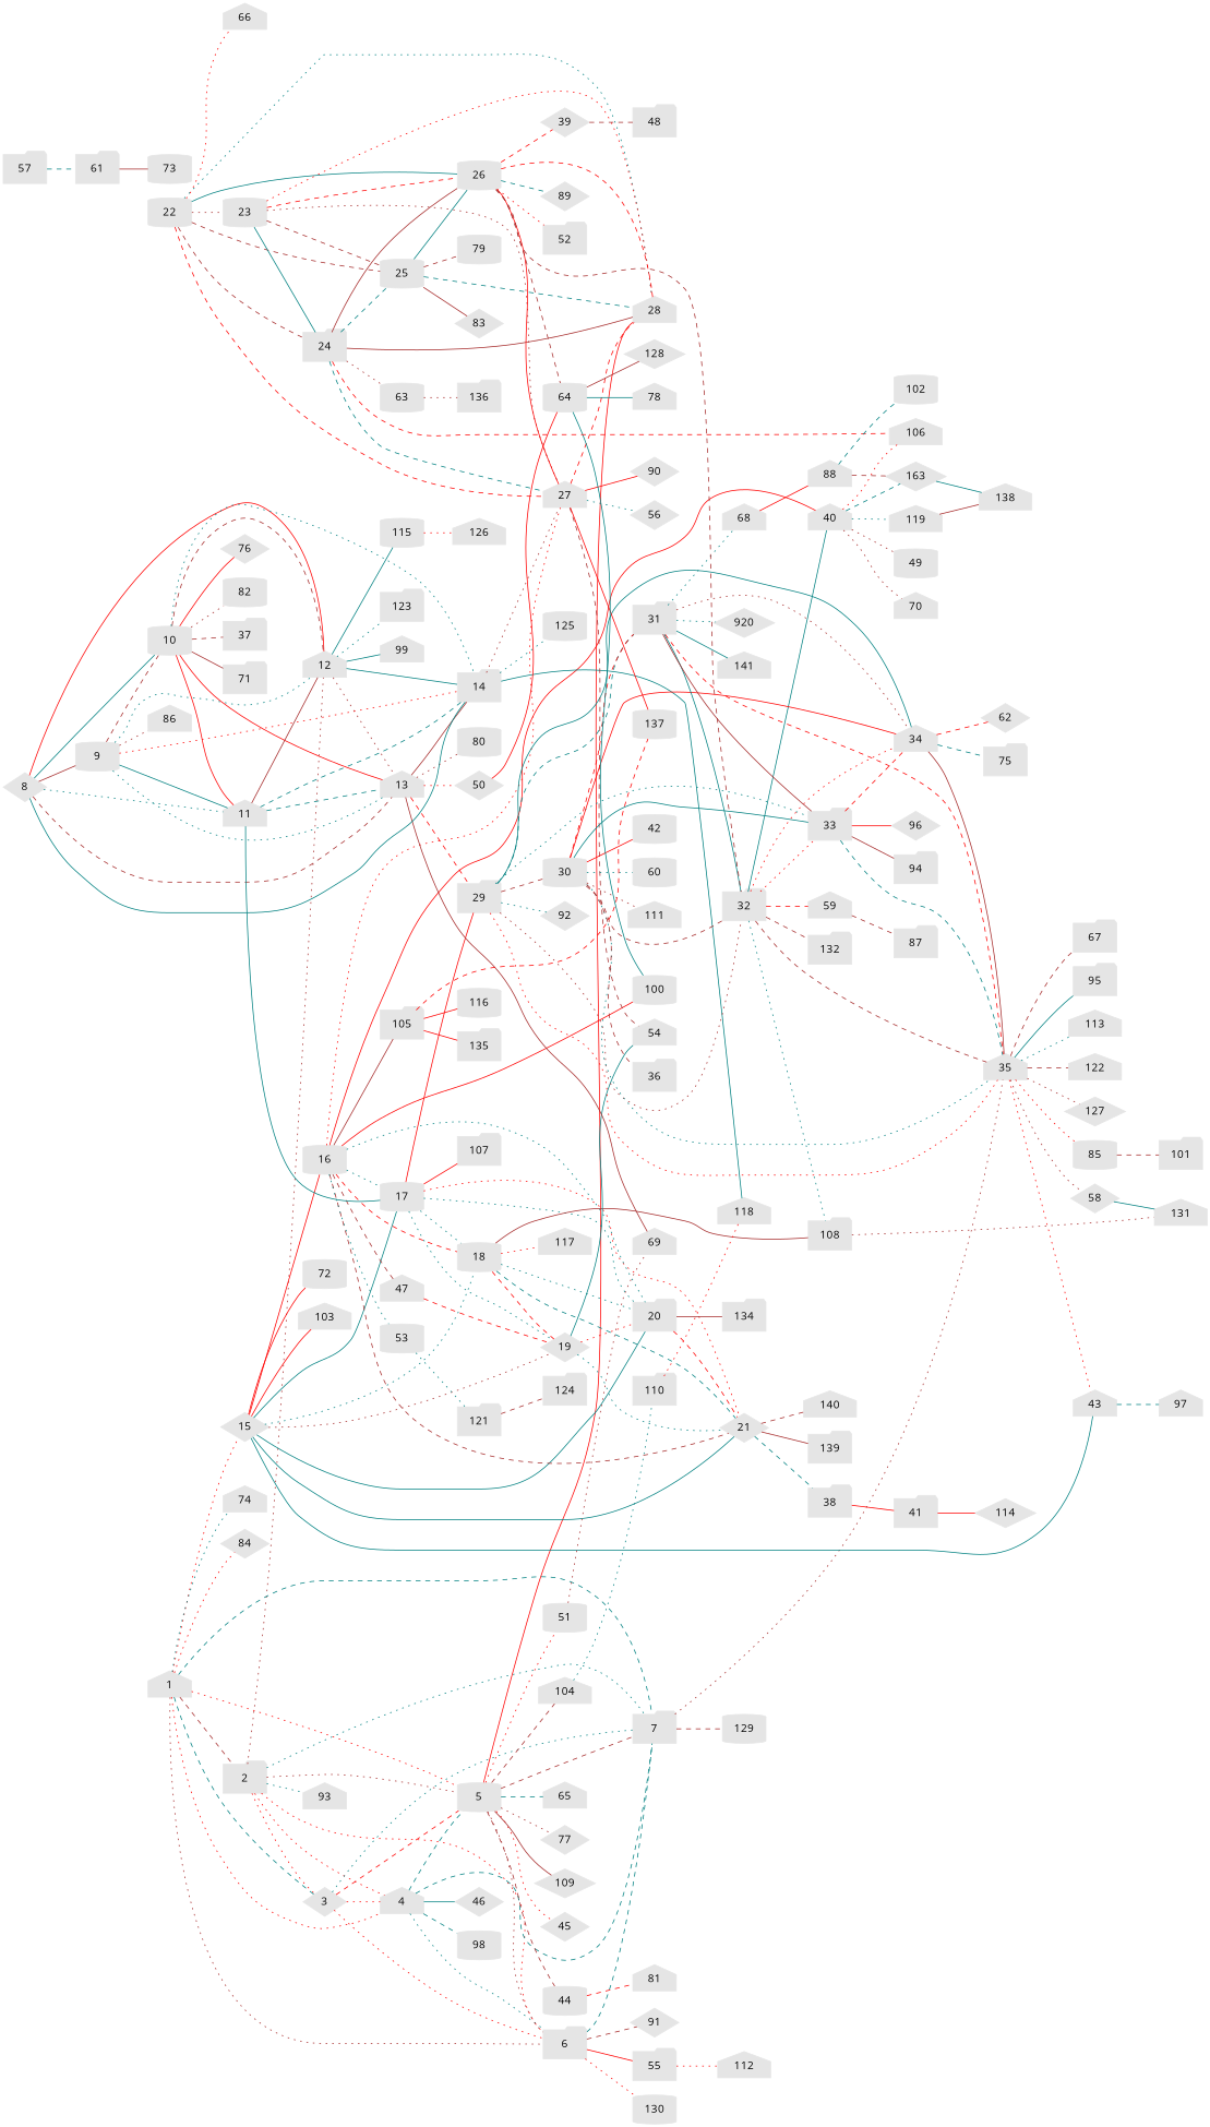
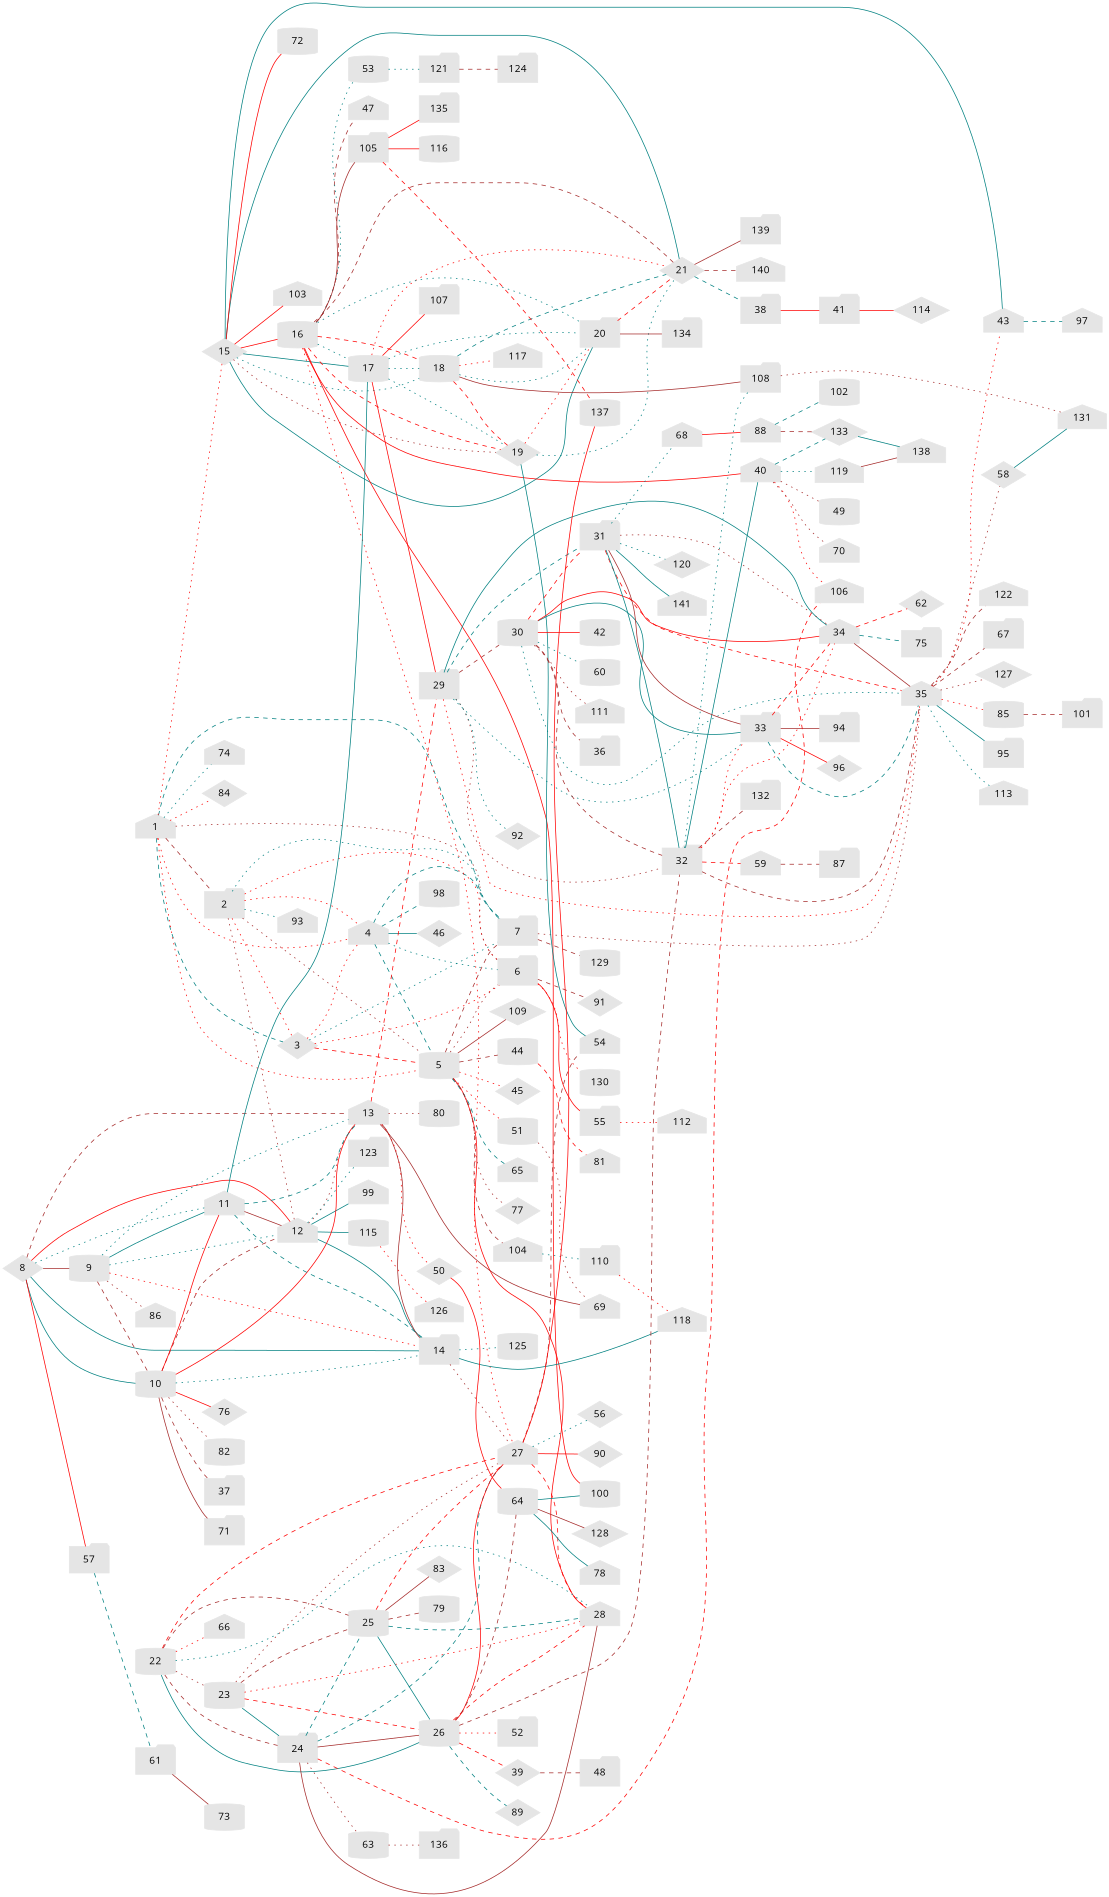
  graph {
    fontname="Open Sans"
    rankdir=LR
    node [color=gray90 fontname="Open Sans" shape=house style=filled]
    edge [color=teal fontname="Open Sans" style=dotted]
    2 [shape=folder]
    1
    3 [shape=diamond]
    4
    5 [shape=cylinder]
    6 [shape=folder]
    7 [shape=folder]
    15 [shape=diamond]
    74
    84 [shape=diamond]
    12
    93
    46 [shape=diamond]
    98 [shape=cylinder]
    28
    44 [shape=cylinder]
    45 [shape=diamond]
    51 [shape=cylinder]
    65
    77 [shape=diamond]
    104
    109 [shape=diamond]
    55 [shape=folder]
    91 [shape=diamond]
    130 [shape=cylinder]
    35
    129 [shape=cylinder]
    17 [shape=cylinder]
    16 [shape=cylinder]
    18 [shape=cylinder]
    19 [shape=diamond]
    20 [shape=folder]
    21 [shape=diamond]
    43
    72 [shape=cylinder]
    103
    13
    14 [shape=folder]
    99
    115 [shape=cylinder]
    123 [shape=folder]
    81
    69
    110 [shape=folder]
    112
    58 [shape=diamond]
    67 [shape=folder]
    85 [shape=cylinder]
    95 [shape=folder]
    113
    122
    127 [shape=diamond]
    8 [shape=diamond]
    9 [shape=cylinder]
    10 [shape=cylinder]
    11
    57 [shape=folder]
    86
    37 [shape=folder]
    71 [shape=folder]
    76 [shape=diamond]
    82 [shape=cylinder]
    29 [shape=folder]
    50 [shape=diamond]
    80 [shape=cylinder]
    27
    118
    125 [shape=cylinder]
    61 [shape=folder]
    107 [shape=folder]
    126
    32 [shape=folder]
    30 [shape=cylinder]
    31 [shape=folder]
    33 [shape=folder]
    34
    92 [shape=diamond]
    64 [shape=cylinder]
    54
    56 [shape=diamond]
    90 [shape=diamond]
    137 [shape=cylinder]
    40
    47
    53 [shape=cylinder]
    100 [shape=cylinder]
    105 [shape=folder]
    108 [shape=folder]
    117
    134 [shape=folder]
    38 [shape=folder]
    139 [shape=folder]
    140
    97
    106
    49 [shape=cylinder]
    70
    119
-   133 [shape=diamond label=163]
+   133 [shape=diamond]
    121 [shape=folder]
    116 [shape=cylinder]
    135 [shape=folder]
    131
    41 [shape=folder]
    22 [shape=cylinder]
    23 [shape=cylinder]
    24 [shape=folder]
    25 [shape=cylinder]
    26 [shape=cylinder]
    66
    63 [shape=cylinder]
    79 [shape=cylinder]
    83 [shape=diamond]
    39 [shape=diamond]
    52 [shape=folder]
    89 [shape=diamond]
    136 [shape=folder]
    59
    132 [shape=folder]
    48 [shape=folder]
    78
    128 [shape=diamond]
    36 [shape=folder]
    42 [shape=cylinder]
    60 [shape=cylinder]
    111
    68
-   120 [shape=diamond label=920]
+   120 [shape=diamond]
    141
    94 [shape=folder]
    96 [shape=diamond]
    62 [shape=diamond]
    75 [shape=folder]
    88
    87 [shape=folder]
    101 [shape=folder]
    114 [shape=diamond]
    138
    124 [shape=folder]
    73 [shape=cylinder]
    102 [shape=cylinder]
    2 -- 3 [color=red]
    2 -- 4 [color=red]
    2 -- 5 [color=brown]
    2 -- 6 [color=red]
    2 -- 7
    2 -- 12 [color=brown]
    2 -- 93
    1 -- 2 [color=brown style=dashed]
    1 -- 3 [style=dashed]
    1 -- 4 [color=red]
    1 -- 5 [color=red]
    1 -- 6 [color=brown]
    1 -- 7 [style=dashed]
    1 -- 15 [color=red]
    1 -- 74
    1 -- 84 [color=red]
    3 -- 4 [color=red]
    3 -- 5 [color=red style=dashed]
    3 -- 6 [color=red]
    3 -- 7
    4 -- 5 [style=dashed]
    4 -- 6
    4 -- 7 [style=dashed]
    4 -- 46 [style=solid]
    4 -- 98 [style=dashed]
    5 -- 6 [color=brown]
    5 -- 7 [color=brown style=dashed]
    5 -- 28 [color=red style=solid]
    5 -- 44 [color=brown style=dashed]
    5 -- 45 [color=red]
    5 -- 51 [color=red]
    5 -- 65 [style=dashed]
    5 -- 77 [color=brown]
    5 -- 104 [color=brown style=dashed]
    5 -- 109 [color=brown style=solid]
-   6 -- 7 [style=dashed]
    6 -- 55 [color=red style=solid]
    6 -- 91 [color=brown style=dashed]
    6 -- 130 [color=red]
    7 -- 35 [color=brown]
    7 -- 129 [color=brown style=dashed]
    15 -- 17 [style=solid]
    15 -- 16 [color=red style=solid]
    15 -- 18
    15 -- 19 [color=brown]
    15 -- 20 [style=solid]
    15 -- 21 [style=solid]
    15 -- 43 [style=solid]
    15 -- 72 [color=red style=solid]
    15 -- 103 [color=red style=solid]
    12 -- 13 [color=brown]
    12 -- 14 [style=solid]
    12 -- 99 [style=solid]
    12 -- 115 [style=solid]
    12 -- 123
    44 -- 81 [color=red style=dashed]
    51 -- 69 [color=brown]
    104 -- 110
    55 -- 112 [color=red]
    35 -- 43 [color=red]
    35 -- 58 [color=brown]
    35 -- 67 [color=brown style=dashed]
    35 -- 85 [color=red]
    35 -- 95 [style=solid]
    35 -- 113
    35 -- 122 [color=brown style=dashed]
    35 -- 127 [color=brown]
    17 -- 18
    17 -- 19
    17 -- 20
    17 -- 21 [color=red]
    17 -- 29 [color=red style=solid]
    17 -- 107 [color=red style=solid]
    16 -- 17
    16 -- 18 [color=red style=dashed]
-   47 -- 19 [color=red style=dashed]
+   16 -- 19 [color=red style=dashed]
    16 -- 20
    16 -- 21 [color=brown style=dashed]
    16 -- 27 [color=red]
    16 -- 40 [color=red style=solid]
    16 -- 47 [color=brown style=dashed]
    16 -- 53
    16 -- 100 [color=red style=solid]
    16 -- 105 [color=brown style=solid]
    18 -- 19 [color=red style=dashed]
    18 -- 20
    18 -- 21 [style=dashed]
    18 -- 108 [color=brown style=solid]
    18 -- 117 [color=red]
    19 -- 20 [color=red]
    19 -- 21
    19 -- 54 [style=solid]
    20 -- 21 [color=red style=dashed]
    20 -- 134 [color=brown style=solid]
    21 -- 38 [style=dashed]
    21 -- 139 [color=brown style=solid]
    21 -- 140 [color=brown style=dashed]
    43 -- 97 [style=dashed]
    13 -- 14 [color=brown style=solid]
    13 -- 69 [color=brown style=solid]
    13 -- 29 [color=red style=dashed]
    13 -- 50 [color=red]
    13 -- 80 [color=brown]
    14 -- 27 [color=brown]
    14 -- 118 [style=solid]
    14 -- 125
    115 -- 126 [color=red]
    110 -- 118 [color=red]
    58 -- 131 [style=solid]
    85 -- 101 [color=brown style=dashed]
    8 -- 12 [color=red style=solid]
    8 -- 13 [color=brown style=dashed]
    8 -- 14 [style=solid]
    8 -- 9 [color=brown style=solid]
    8 -- 10 [style=solid]
    8 -- 11
+   8 -- 57 [color=red style=solid]
    9 -- 12
    9 -- 13
    9 -- 14 [color=red]
    9 -- 10 [color=brown style=dashed]
    9 -- 11 [style=solid]
    9 -- 86 [color=brown]
    10 -- 12 [color=brown style=dashed]
    10 -- 13 [color=red style=solid]
    10 -- 14
    10 -- 11 [color=red style=solid]
    10 -- 37 [color=brown style=dashed]
    10 -- 71 [color=brown style=solid]
    10 -- 76 [color=red style=solid]
    10 -- 82 [color=brown]
    11 -- 12 [color=brown style=solid]
    11 -- 17 [style=solid]
    11 -- 13 [style=dashed]
    11 -- 14 [style=dashed]
    57 -- 61 [style=dashed]
    29 -- 35 [color=red]
    29 -- 32 [color=brown]
    29 -- 30 [color=brown style=dashed]
    29 -- 31 [style=dashed]
    29 -- 33
    29 -- 34 [style=solid]
    29 -- 92
    50 -- 64 [color=red style=solid]
    27 -- 28 [color=red style=dashed]
    27 -- 54 [color=brown style=dashed]
    27 -- 56
    27 -- 90 [color=red style=solid]
    27 -- 137 [color=red style=solid]
    61 -- 73 [color=brown style=solid]
    32 -- 35 [color=brown style=dashed]
    32 -- 33 [color=red]
    32 -- 34 [color=red]
    32 -- 40 [style=solid]
    32 -- 108
    32 -- 59 [color=red style=dashed]
    32 -- 132 [color=brown style=dashed]
    30 -- 35
    30 -- 32 [color=brown style=dashed]
    30 -- 31 [color=red style=dashed]
    30 -- 33 [style=solid]
    30 -- 34 [color=red style=solid]
    30 -- 36 [color=brown style=dashed]
    30 -- 42 [color=red style=solid]
    30 -- 60
    30 -- 111 [color=brown]
    31 -- 35 [color=red style=dashed]
    31 -- 32 [style=solid]
    31 -- 33 [color=brown style=solid]
    31 -- 34 [color=brown]
    31 -- 68
    31 -- 120
    31 -- 141 [style=solid]
    33 -- 35 [style=dashed]
    33 -- 34 [color=red style=dashed]
    33 -- 94 [color=brown style=solid]
    33 -- 96 [color=red style=solid]
    34 -- 35 [color=brown style=solid]
    34 -- 62 [color=red style=dashed]
    34 -- 75 [style=dashed]
    64 -- 100 [style=solid]
    64 -- 78 [style=solid]
    64 -- 128 [color=brown style=solid]
    40 -- 106 [color=red]
    40 -- 49 [color=brown]
    40 -- 70 [color=brown]
    40 -- 119
    40 -- 133 [style=dashed]
    53 -- 121
    105 -- 137 [color=red style=dashed]
    105 -- 116 [color=red style=solid]
    105 -- 135 [color=red style=solid]
    108 -- 131 [color=brown]
    38 -- 41 [color=red style=solid]
    119 -- 138 [color=brown style=solid]
    133 -- 138 [style=solid]
    121 -- 124 [color=brown style=dashed]
    41 -- 114 [color=red style=solid]
    22 -- 28
    22 -- 27 [color=red style=dashed]
    22 -- 23 [color=brown]
    22 -- 24 [color=brown style=dashed]
    22 -- 25 [color=brown style=dashed]
    22 -- 26 [style=solid]
    22 -- 66 [color=red]
    23 -- 28 [color=red]
    23 -- 27 [color=brown]
    23 -- 24 [style=solid]
    23 -- 25 [color=brown style=dashed]
    23 -- 26 [color=red style=dashed]
    24 -- 28 [color=brown style=solid]
    24 -- 27 [style=dashed]
    24 -- 106 [color=red style=dashed]
    24 -- 25 [style=dashed]
    24 -- 26 [color=brown style=solid]
    24 -- 63 [color=brown]
    25 -- 28 [style=dashed]
+   25 -- 27 [color=red style=dashed]
    25 -- 26 [style=solid]
    25 -- 79 [color=brown style=dashed]
    25 -- 83 [color=brown style=solid]
    26 -- 28 [color=red style=dashed]
    26 -- 27 [color=red style=solid]
    26 -- 32 [color=brown style=dashed]
    26 -- 64 [color=brown style=dashed]
    26 -- 39 [color=red style=dashed]
    26 -- 52 [color=red]
    26 -- 89 [style=dashed]
    63 -- 136 [color=brown]
    39 -- 48 [color=brown style=dashed]
    59 -- 87 [color=brown style=dashed]
    68 -- 88 [color=red style=solid]
    88 -- 133 [color=brown style=dashed]
    88 -- 102 [style=dashed]
  }
